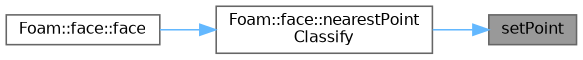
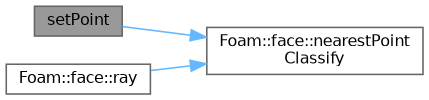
  digraph {
    rankdir=RL
    node [color=grey40 fillcolor=white fontname=Helvetica fontsize=10 shape=box style=filled]
    edge [color=steelblue1 dir=back fontname=Helvetica fontsize=10 labelfontname=Helvetica labelfontsize=10 style=solid]
    n1 [color=gray40 fillcolor=grey60 fontcolor=black height=0.2 label=setPoint width=0.4]
    n2 [height=0.2 label="Foam::face::nearestPoint\lClassify" width=0.4]
-   n3 [height=0.2 label="Foam::face::face" width=0.4]
-   n1 -> n2
+   n3 [height=0.2 label="Foam::face::ray" width=0.4]
+   n2 -> n1
    n2 -> n3
  }
